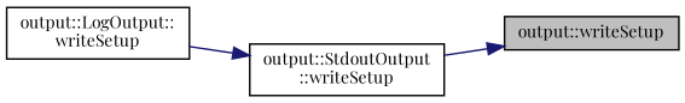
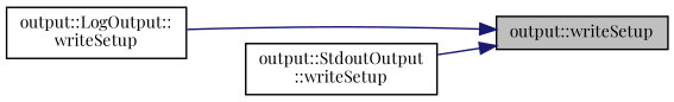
  digraph {
    fontname="Playfair Display"
    rankdir=RL
    node [color=black fillcolor=white fontname="Playfair Display" fontsize=10 shape=record style=filled]
    edge [color=midnightblue dir=back fontname="Playfair Display" fontsize=10 labelfontname=Helvetica labelfontsize=10 style=solid]
    n1 [fillcolor=grey75 fontcolor=black height=0.2 label="output::writeSetup" width=0.4]
    n2 [height=0.2 label="output::LogOutput::\lwriteSetup" width=0.4]
    n3 [height=0.2 label="output::StdoutOutput\l::writeSetup" width=0.4]
-   n3 -> n2
+   n1 -> n2
    n1 -> n3
  }
